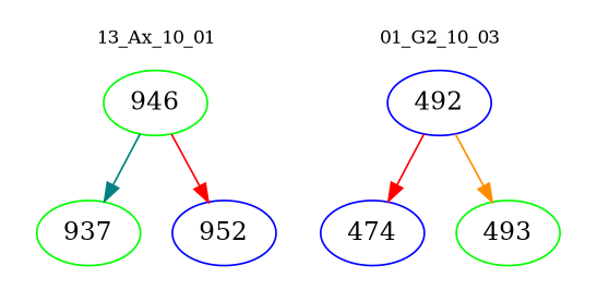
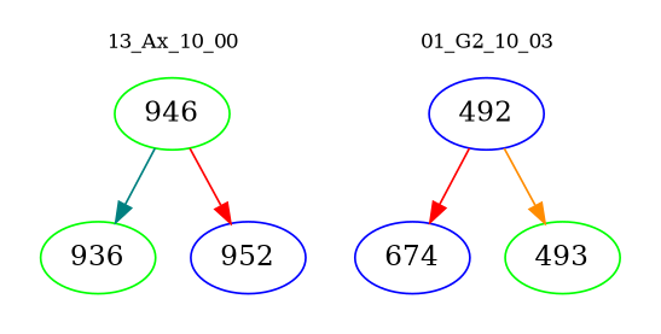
  digraph {
    node [color=green]
    edge [color=red]
    n1 [label=946]
-   n2 [label=937]
+   n2 [label=936]
    n3 [color=blue label=952]
    n4 [color=blue label=492]
-   n5 [color=blue label=474]
+   n5 [color=blue label=674]
    n6 [label=493]
    subgraph cluster_1 {
      color=white
      fontsize=10
-     label="13_Ax_10_01"
+     label="13_Ax_10_00"
      n1
      n2
      n3
    }
    subgraph cluster_2 {
      color=white
      fontsize=10
      label="01_G2_10_03"
      n4
      n5
      n6
    }
    n1 -> n2 [color=teal]
    n1 -> n3
    n4 -> n5
    n4 -> n6 [color=darkorange]
  }
